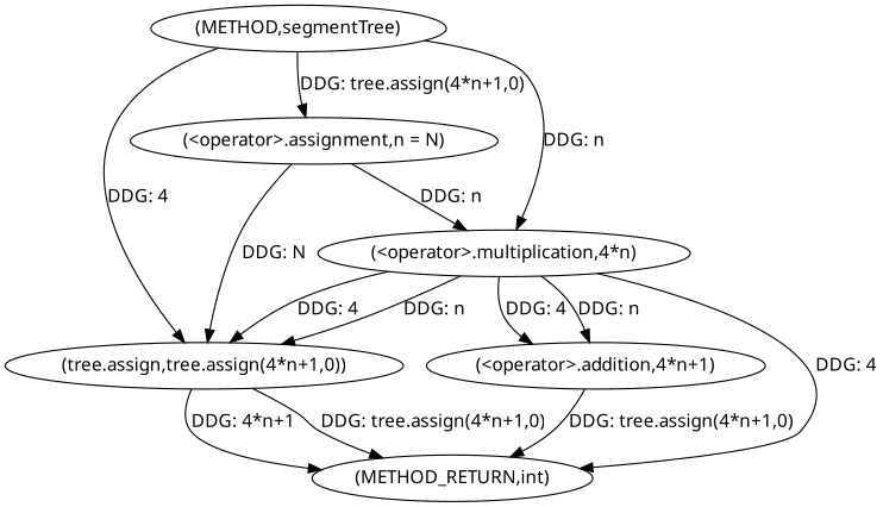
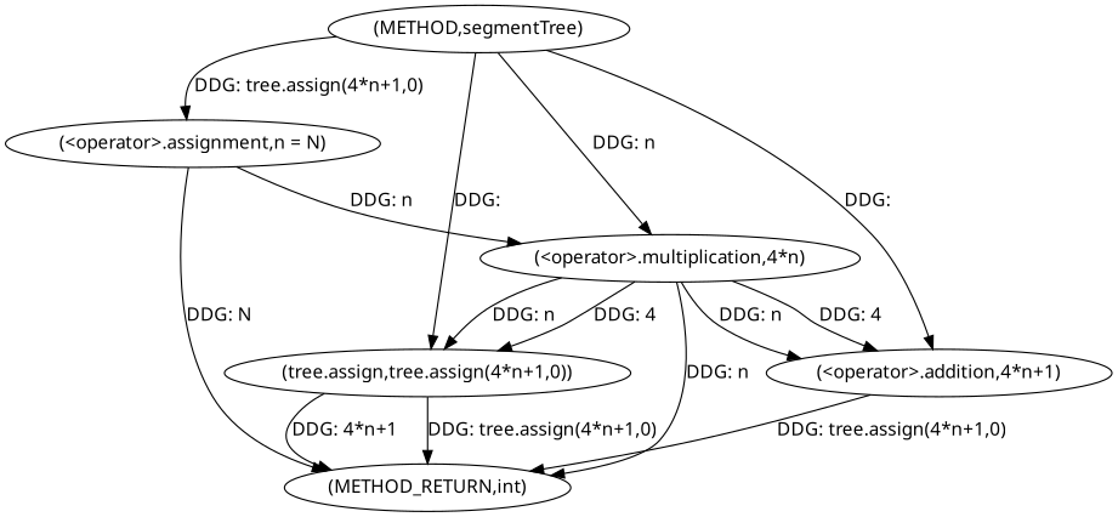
  digraph {
    fontname="Noto Sans"
    node [fontname="Noto Sans"]
    edge [fontname="Noto Sans"]
    n1 [label="(METHOD,segmentTree)"]
    n2 [label="(<operator>.assignment,n = N)"]
    n3 [label="(tree.assign,tree.assign(4*n+1,0))"]
    n4 [label="(<operator>.addition,4*n+1)"]
    n5 [label="(<operator>.multiplication,4*n)"]
    n6 [label="(METHOD_RETURN,int)"]
    n1 -> n2 [label="DDG: tree.assign(4*n+1,0)"]
-   n1 -> n3 [label="DDG: 4"]
+   n1 -> n3 [label="DDG: "]
+   n1 -> n4 [label="DDG: "]
    n1 -> n5 [label="DDG: n"]
    n2 -> n5 [label="DDG: n"]
-   n2 -> n3 [label="DDG: N"]
+   n2 -> n6 [label="DDG: N"]
    n3 -> n6 [label="DDG: 4*n+1"]
    n3 -> n6 [label="DDG: tree.assign(4*n+1,0)"]
    n4 -> n6 [label="DDG: tree.assign(4*n+1,0)"]
    n5 -> n3 [label="DDG: 4"]
    n5 -> n3 [label="DDG: n"]
    n5 -> n4 [label="DDG: 4"]
    n5 -> n4 [label="DDG: n"]
-   n5 -> n6 [label="DDG: 4"]
+   n5 -> n6 [label="DDG: n"]
  }
